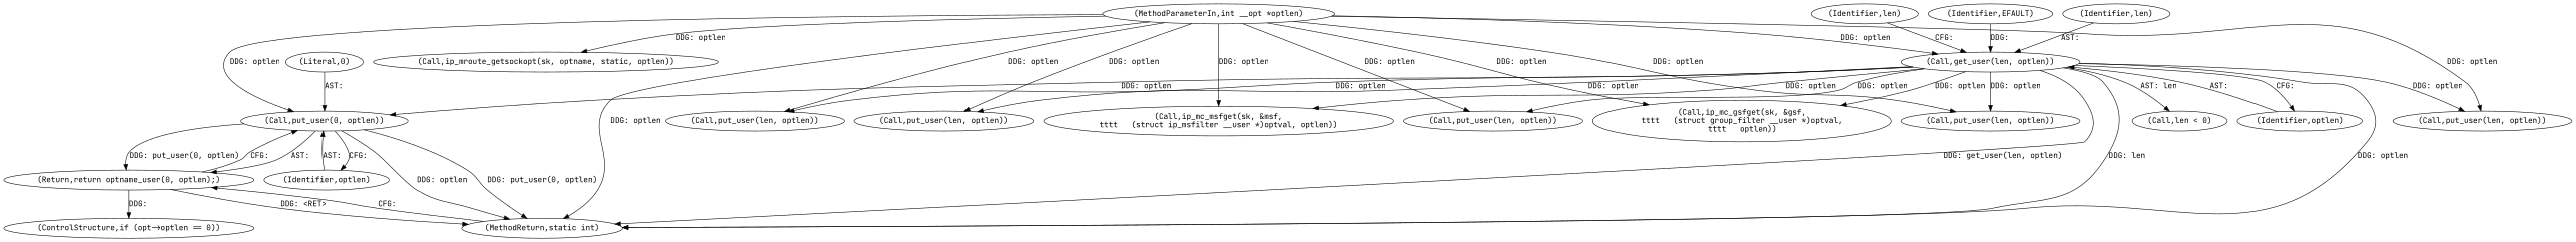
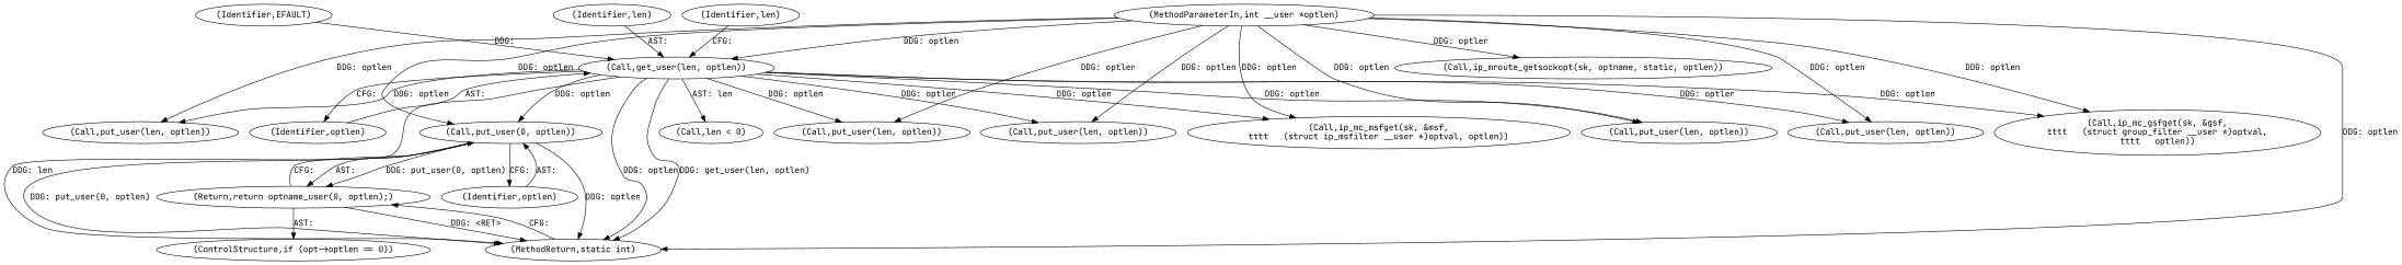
  digraph {
    fontname="JetBrains Mono"
    node [fontname="JetBrains Mono"]
    edge [fontname="JetBrains Mono"]
    n1 [label="(Call,put_user(0, optlen))"]
    n2 [label="(Return,return optname_user(0, optlen);)"]
    n3 [label="(MethodReturn,static int)"]
    n4 [label="(Identifier,optlen)"]
    n5 [label="(ControlStructure,if (opt->optlen == 0))"]
    n6 [label="(Call,get_user(len, optlen))"]
    n7 [label="(Call,put_user(len, optlen))"]
    n8 [label="(Call,len < 0)"]
    n9 [label="(Call,put_user(len, optlen))"]
    n10 [label="(Call,put_user(len, optlen))"]
    n11 [label="(Call,ip_mc_gsfget(sk, &gsf,\n\t\t\t\t   (struct group_filter __user *)optval,\n\t\t\t\t   optlen))"]
    n12 [label="(Identifier,optlen)"]
    n13 [label="(Call,put_user(len, optlen))"]
    n14 [label="(Call,put_user(len, optlen))"]
    n15 [label="(Call,ip_mc_msfget(sk, &msf,\n\t\t\t\t   (struct ip_msfilter __user *)optval, optlen))"]
-   n16 [label="(MethodParameterIn,int __opt *optlen)"]
+   n16 [label="(MethodParameterIn,int __user *optlen)"]
    n17 [label="(Call,ip_mroute_getsockopt(sk, optname, static, optlen))"]
    n18 [label="(Identifier,EFAULT)"]
-   n19 [label="(Literal,0)"]
    n20 [label="(Identifier,len)"]
    n21 [label="(Identifier,len)"]
    n1 -> n2 [label="AST: "]
    n1 -> n2 [label="DDG: put_user(0, optlen)"]
    n1 -> n3 [label="DDG: optlen"]
    n1 -> n3 [label="DDG: put_user(0, optlen)"]
    n1 -> n4 [label="CFG: "]
    n2 -> n1 [label="CFG: "]
    n2 -> n3 [label="DDG: <RET>"]
-   n2 -> n5 [label="DDG: "]
+   n2 -> n5 [label="AST: "]
    n3 -> n2 [label="CFG: "]
    n4 -> n1 [label="AST: "]
    n6 -> n1 [label="DDG: optlen"]
    n6 -> n3 [label="DDG: len"]
    n6 -> n3 [label="DDG: optlen"]
    n6 -> n3 [label="DDG: get_user(len, optlen)"]
    n6 -> n7 [label="DDG: optlen"]
    n6 -> n8 [label="AST: len"]
    n6 -> n9 [label="DDG: optlen"]
    n6 -> n10 [label="DDG: optlen"]
    n6 -> n11 [label="DDG: optlen"]
    n6 -> n12 [label="CFG: "]
    n6 -> n13 [label="DDG: optlen"]
    n6 -> n14 [label="DDG: optlen"]
    n6 -> n15 [label="DDG: optlen"]
    n12 -> n6 [label="AST: "]
    n16 -> n1 [label="DDG: optlen"]
    n16 -> n3 [label="DDG: optlen"]
    n16 -> n6 [label="DDG: optlen"]
    n16 -> n7 [label="DDG: optlen"]
    n16 -> n9 [label="DDG: optlen"]
    n16 -> n10 [label="DDG: optlen"]
    n16 -> n11 [label="DDG: optlen"]
    n16 -> n13 [label="DDG: optlen"]
    n16 -> n14 [label="DDG: optlen"]
    n16 -> n15 [label="DDG: optlen"]
    n16 -> n17 [label="DDG: optlen"]
    n18 -> n6 [label="DDG: "]
-   n19 -> n1 [label="AST: "]
    n20 -> n6 [label="AST: "]
    n21 -> n6 [label="CFG: "]
  }
